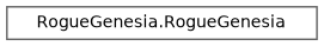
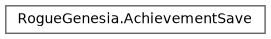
  digraph {
    rankdir=LR
-   n1 [color=grey40 fillcolor=white fontname=Helvetica fontsize=10 height=0.2 label="RogueGenesia.RogueGenesia" shape=box style=filled width=0.4]
+   n1 [color=grey40 fillcolor=white fontname=Helvetica fontsize=10 height=0.2 label="RogueGenesia.AchievementSave" shape=box style=filled width=0.4]
  }
